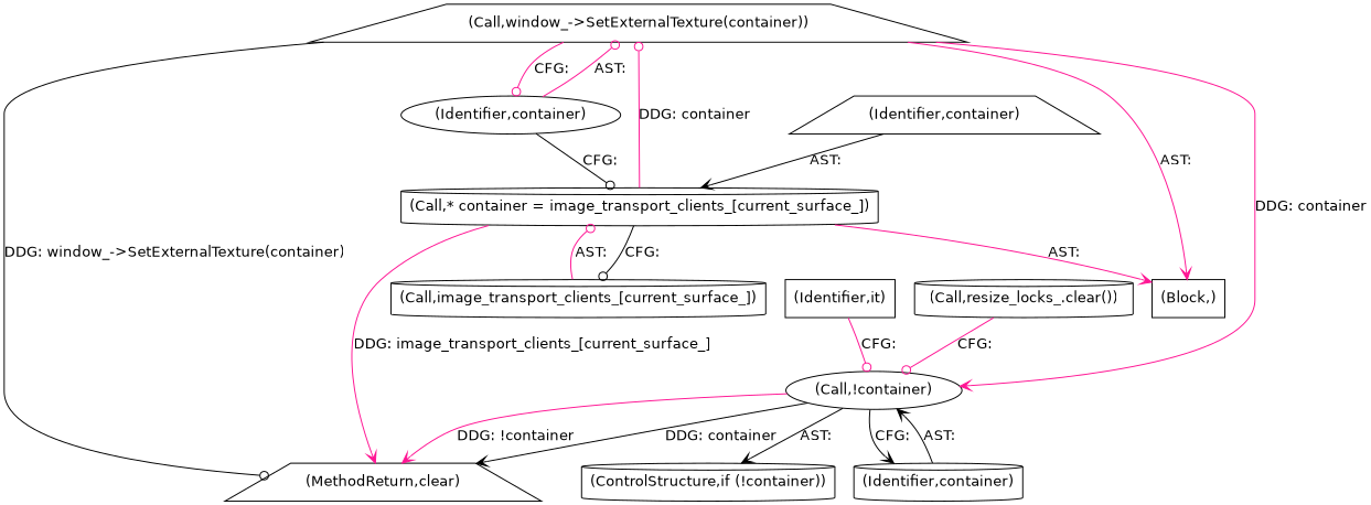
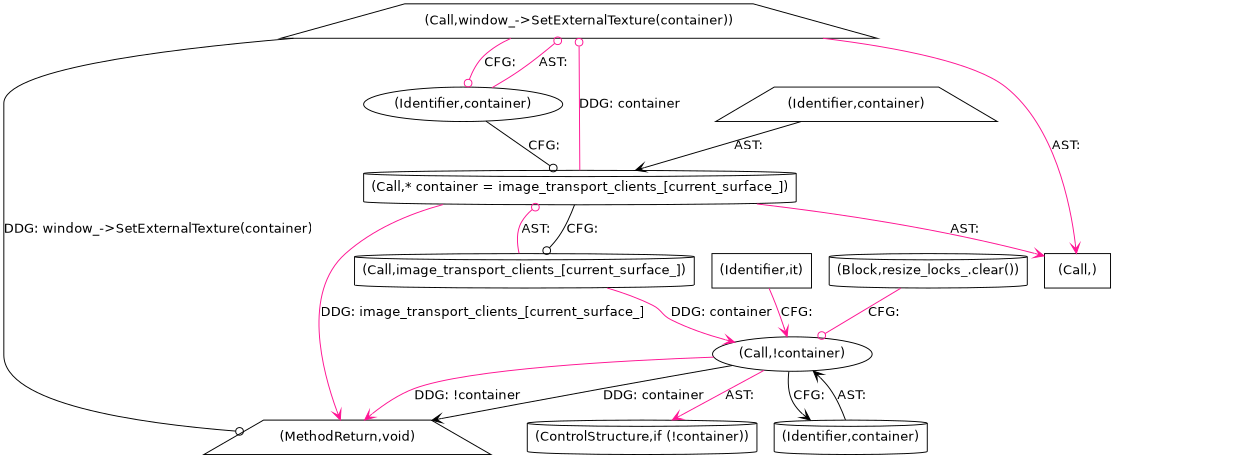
  digraph {
    fontname="DejaVu Sans"
    node [fontname="DejaVu Sans" shape=cylinder]
    edge [arrowhead=vee color=deeppink fontname="DejaVu Sans"]
    n1 [label="(Call,!container)" shape=ellipse]
    n2 [label="(ControlStructure,if (!container))"]
    n3 [label="(Identifier,container)"]
-   n4 [label="(MethodReturn,clear)" shape=trapezium]
+   n4 [label="(MethodReturn,void)" shape=trapezium]
    n5 [label="(Call,window_->SetExternalTexture(container))" shape=trapezium]
    n6 [label="(Identifier,container)" shape=ellipse]
-   n7 [label="(Block,)" shape=box]
+   n7 [label="(Call,)" shape=box]
    n8 [label="(Call,* container = image_transport_clients_[current_surface_])"]
    n9 [label="(Call,image_transport_clients_[current_surface_])"]
    n10 [label="(Identifier,it)" shape=box]
-   n11 [label="(Call,resize_locks_.clear())"]
+   n11 [label="(Block,resize_locks_.clear())"]
    n12 [label="(Identifier,container)" shape=trapezium]
-   n1 -> n2 [color=black label="AST: "]
+   n1 -> n2 [label="AST: "]
    n1 -> n3 [color=black label="CFG: "]
    n1 -> n4 [color=black label="DDG: container"]
    n1 -> n4 [label="DDG: !container"]
    n3 -> n1 [color=black label="AST: "]
-   n5 -> n1 [label="DDG: container"]
+   n9 -> n1 [label="DDG: container"]
    n5 -> n4 [arrowhead=odot color=black label="DDG: window_->SetExternalTexture(container)"]
    n5 -> n6 [arrowhead=odot label="CFG: "]
    n5 -> n7 [label="AST: "]
    n6 -> n5 [arrowhead=odot label="AST: "]
    n6 -> n8 [arrowhead=odot color=black label="CFG: "]
    n8 -> n4 [label="DDG: image_transport_clients_[current_surface_]"]
    n8 -> n5 [arrowhead=odot label="DDG: container"]
    n8 -> n7 [label="AST: "]
    n8 -> n9 [arrowhead=odot color=black label="CFG: "]
    n9 -> n8 [arrowhead=odot label="AST: "]
-   n10 -> n1 [arrowhead=odot label="CFG: "]
+   n10 -> n1 [label="CFG: "]
    n11 -> n1 [arrowhead=odot label="CFG: "]
    n12 -> n8 [color=black label="AST: "]
  }
